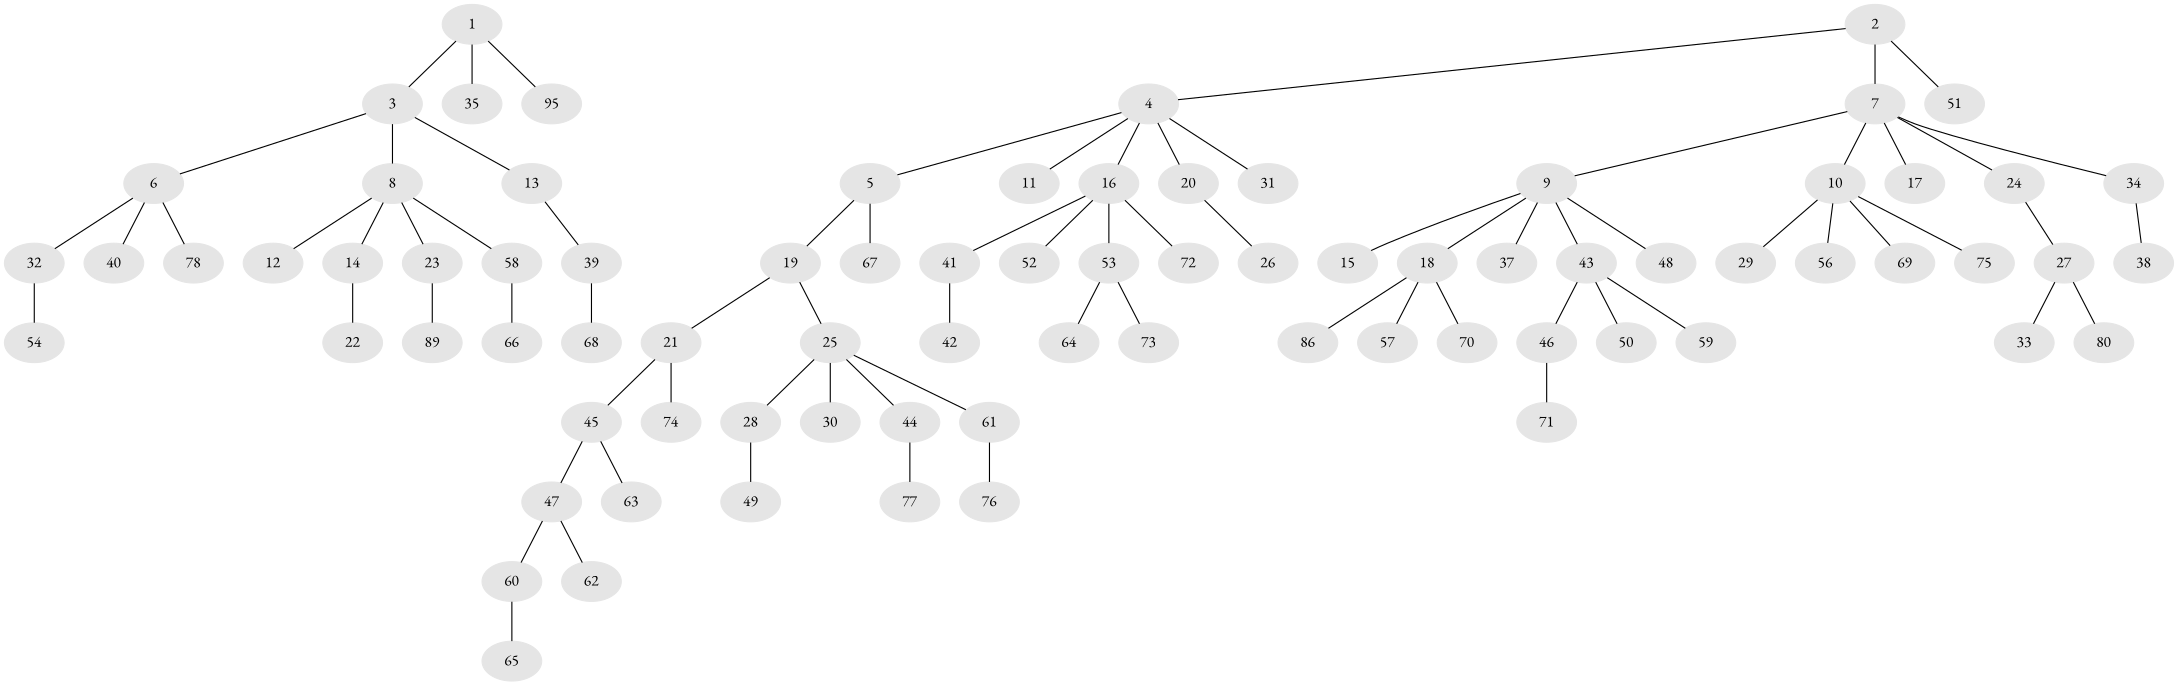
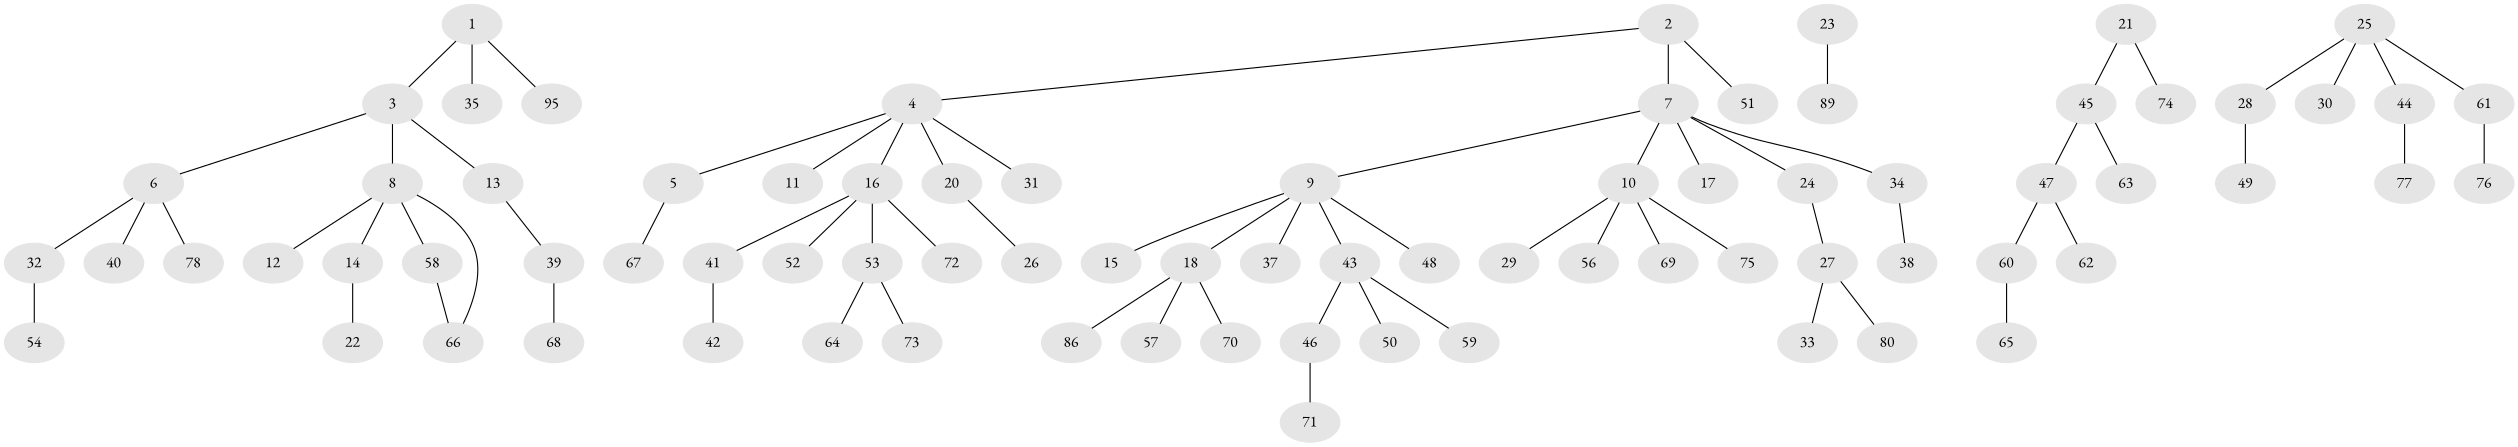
  graph {
    fontname="EB Garamond"
    node [color=gray90 fontname="EB Garamond" style=filled]
    edge [fontname="EB Garamond"]
    1
    3
    35
    n4 [label=95]
    2
    4
    7
    51
    6
    8
    13
    5
    11
    16
    20
    31
    9
    10
    17
    24
    34
    32
    40
    78
    12
    14
    23
    58
    39
-   19
    67
    41
    52
    53
    72
    26
    21
    25
    54
    15
    18
    37
    43
    48
    29
    56
    69
    75
    27
    38
    22
    n52 [label=89]
    66
    n54 [label=86]
    57
    70
    46
    50
    59
    68
    42
    64
    73
    45
    74
    28
    30
    44
    61
    47
    63
    33
    80
    49
    77
    76
    71
    60
    62
    65
    1 -- 3
    1 -- 35
    1 -- n4
    3 -- 6
    3 -- 8
    3 -- 13
    2 -- 4
    2 -- 7
    2 -- 51
    4 -- 5
    4 -- 11
    4 -- 16
    4 -- 20
    4 -- 31
    7 -- 9
    7 -- 10
    7 -- 17
    7 -- 24
    7 -- 34
    6 -- 32
    6 -- 40
    6 -- 78
    8 -- 12
    8 -- 14
-   8 -- 23
+   8 -- 66
    8 -- 58
    13 -- 39
-   5 -- 19
    5 -- 67
    16 -- 41
    16 -- 52
    16 -- 53
    16 -- 72
    20 -- 26
    9 -- 15
    9 -- 18
    9 -- 37
    9 -- 43
    9 -- 48
    10 -- 29
    10 -- 56
    10 -- 69
    10 -- 75
    24 -- 27
    34 -- 38
    32 -- 54
    14 -- 22
    23 -- n52
    58 -- 66
    39 -- 68
-   19 -- 21
-   19 -- 25
    41 -- 42
    53 -- 64
    53 -- 73
    21 -- 45
    21 -- 74
    25 -- 28
    25 -- 30
    25 -- 44
    25 -- 61
    18 -- n54
    18 -- 57
    18 -- 70
    43 -- 46
    43 -- 50
    43 -- 59
    27 -- 33
    27 -- 80
    46 -- 71
    45 -- 47
    45 -- 63
    28 -- 49
    44 -- 77
    61 -- 76
    47 -- 60
    47 -- 62
    60 -- 65
  }
